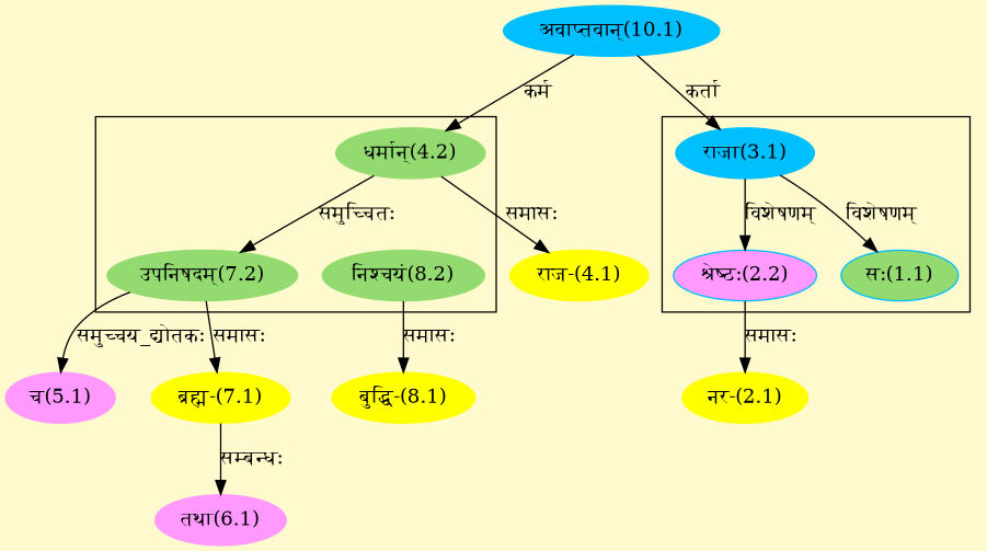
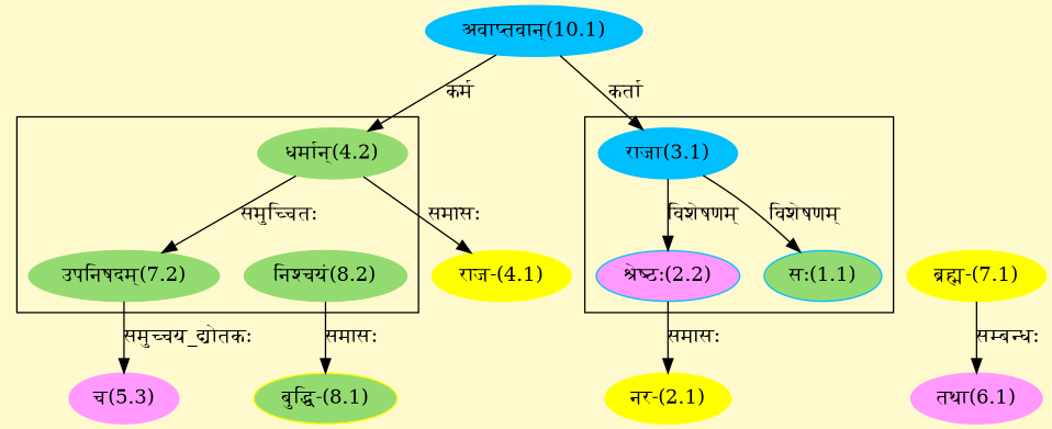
  digraph {
    bgcolor=lemonchiffon1
    compound=true
    rankdir=BT
    node [color="#00BFFF" style=filled]
    edge [dir=back]
    n1 [fillcolor="#93DB70" label="सः(1.1)"]
    n2 [label="राजा(3.1)"]
    n3 [fillcolor="#FF99FF" label="श्रेष्ठः(2.2)"]
    n4 [color="#93DB70" label="उपनिषदम्(7.2)"]
    n5 [color="#93DB70" label="धर्मान्(4.2)"]
    n6 [color="#93DB70" label="निश्चयं(8.2)"]
    n7 [label="अवाप्तवान्(10.1)"]
    n8 [color="#FFFF00" label="नर-(2.1)"]
    n9 [color="#FFFF00" label="राज-(4.1)"]
-   n10 [color="#FF99FF" label="च(5.1)"]
+   n10 [color="#FF99FF" label="च(5.3)"]
    n11 [color="#FF99FF" label="तथा(6.1)"]
    n12 [color="#FFFF00" label="ब्रह्म-(7.1)"]
-   n13 [color="#FFFF00" label="बुद्धि-(8.1)"]
+   n13 [color="#FFFF00" label="बुद्धि-(8.1)" fillcolor="#93DB70"]
    subgraph cluster_1 {
      n1
      n2
      n3
    }
    subgraph cluster_2 {
      n4
      n5
      n6
    }
    n1 -> n2 [label="विशेषणम्"]
    n2 -> n7 [label="कर्ता"]
    n3 -> n2 [label="विशेषणम्"]
    n4 -> n5 [label="समुच्चितः"]
    n5 -> n7 [label="कर्म"]
    n8 -> n3 [label="समासः"]
    n9 -> n5 [label="समासः"]
    n10 -> n4 [label="समुच्चय_द्योतकः"]
    n11 -> n12 [label="सम्बन्धः"]
-   n12 -> n4 [label="समासः"]
    n13 -> n6 [label="समासः"]
  }
